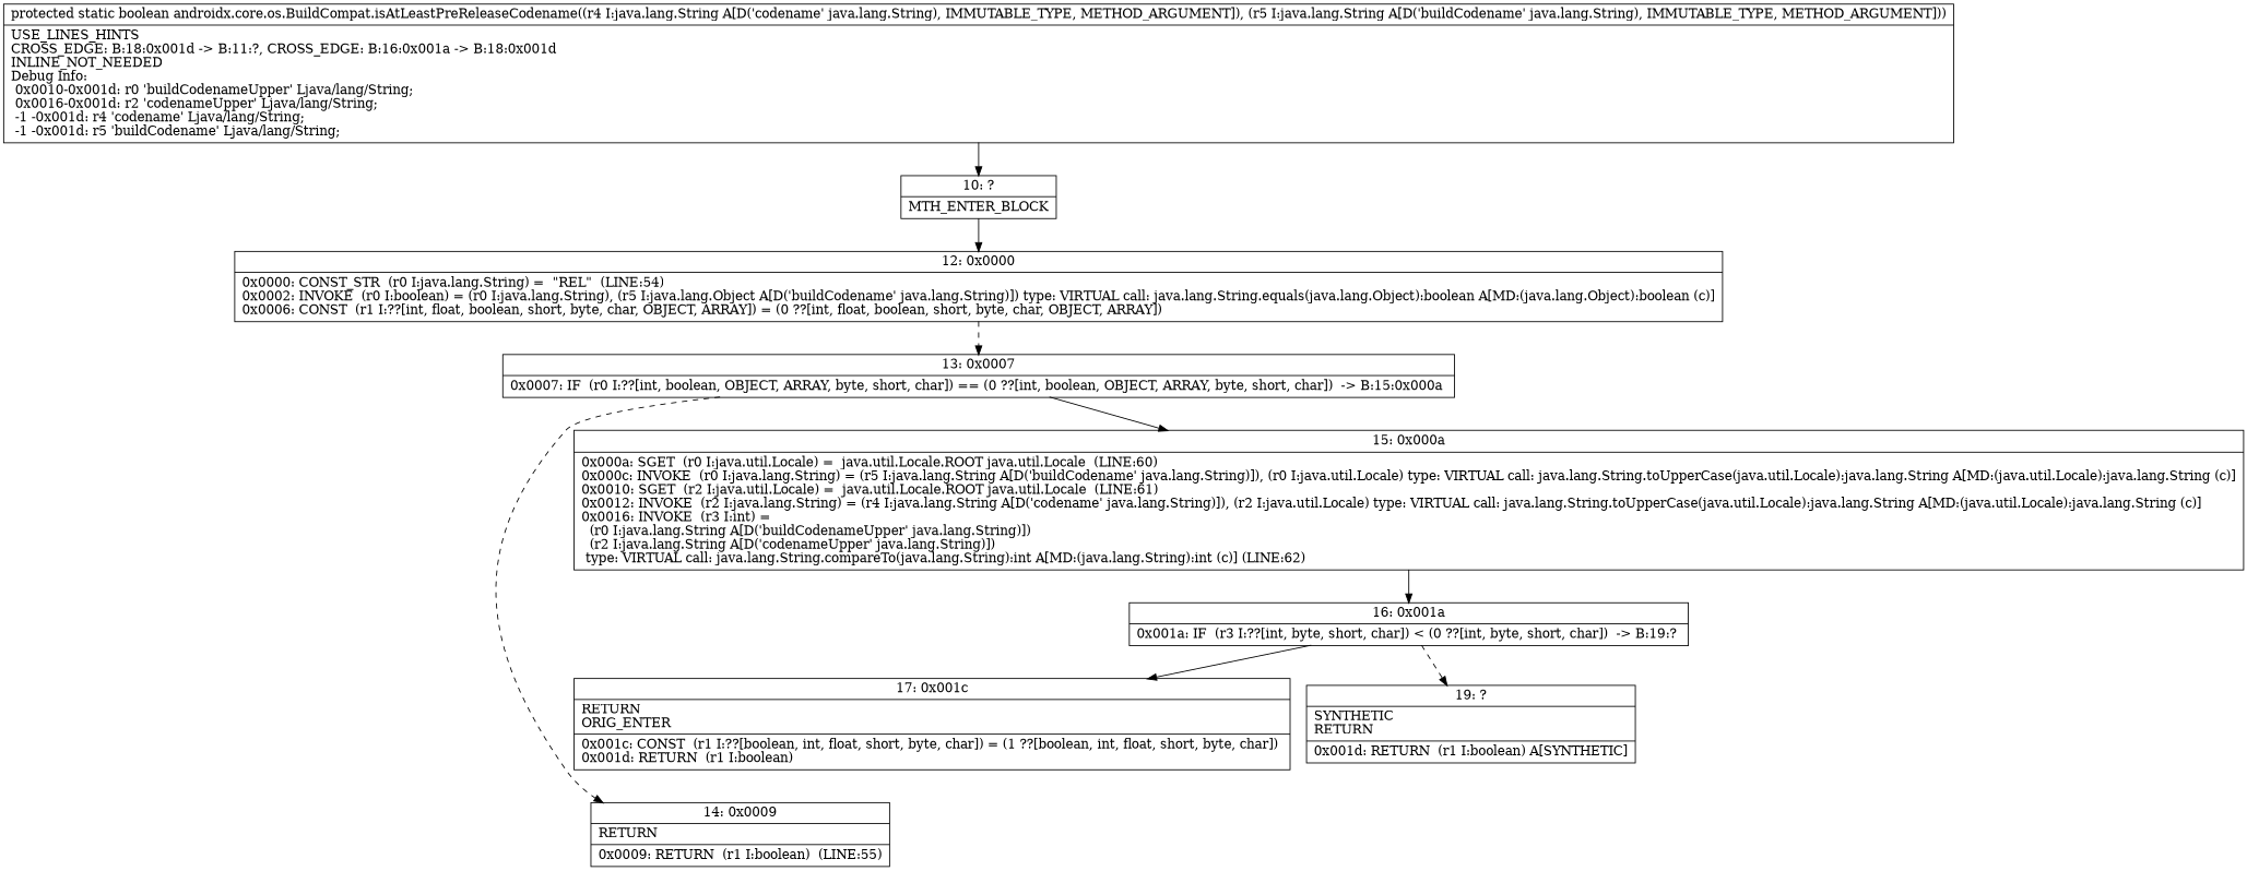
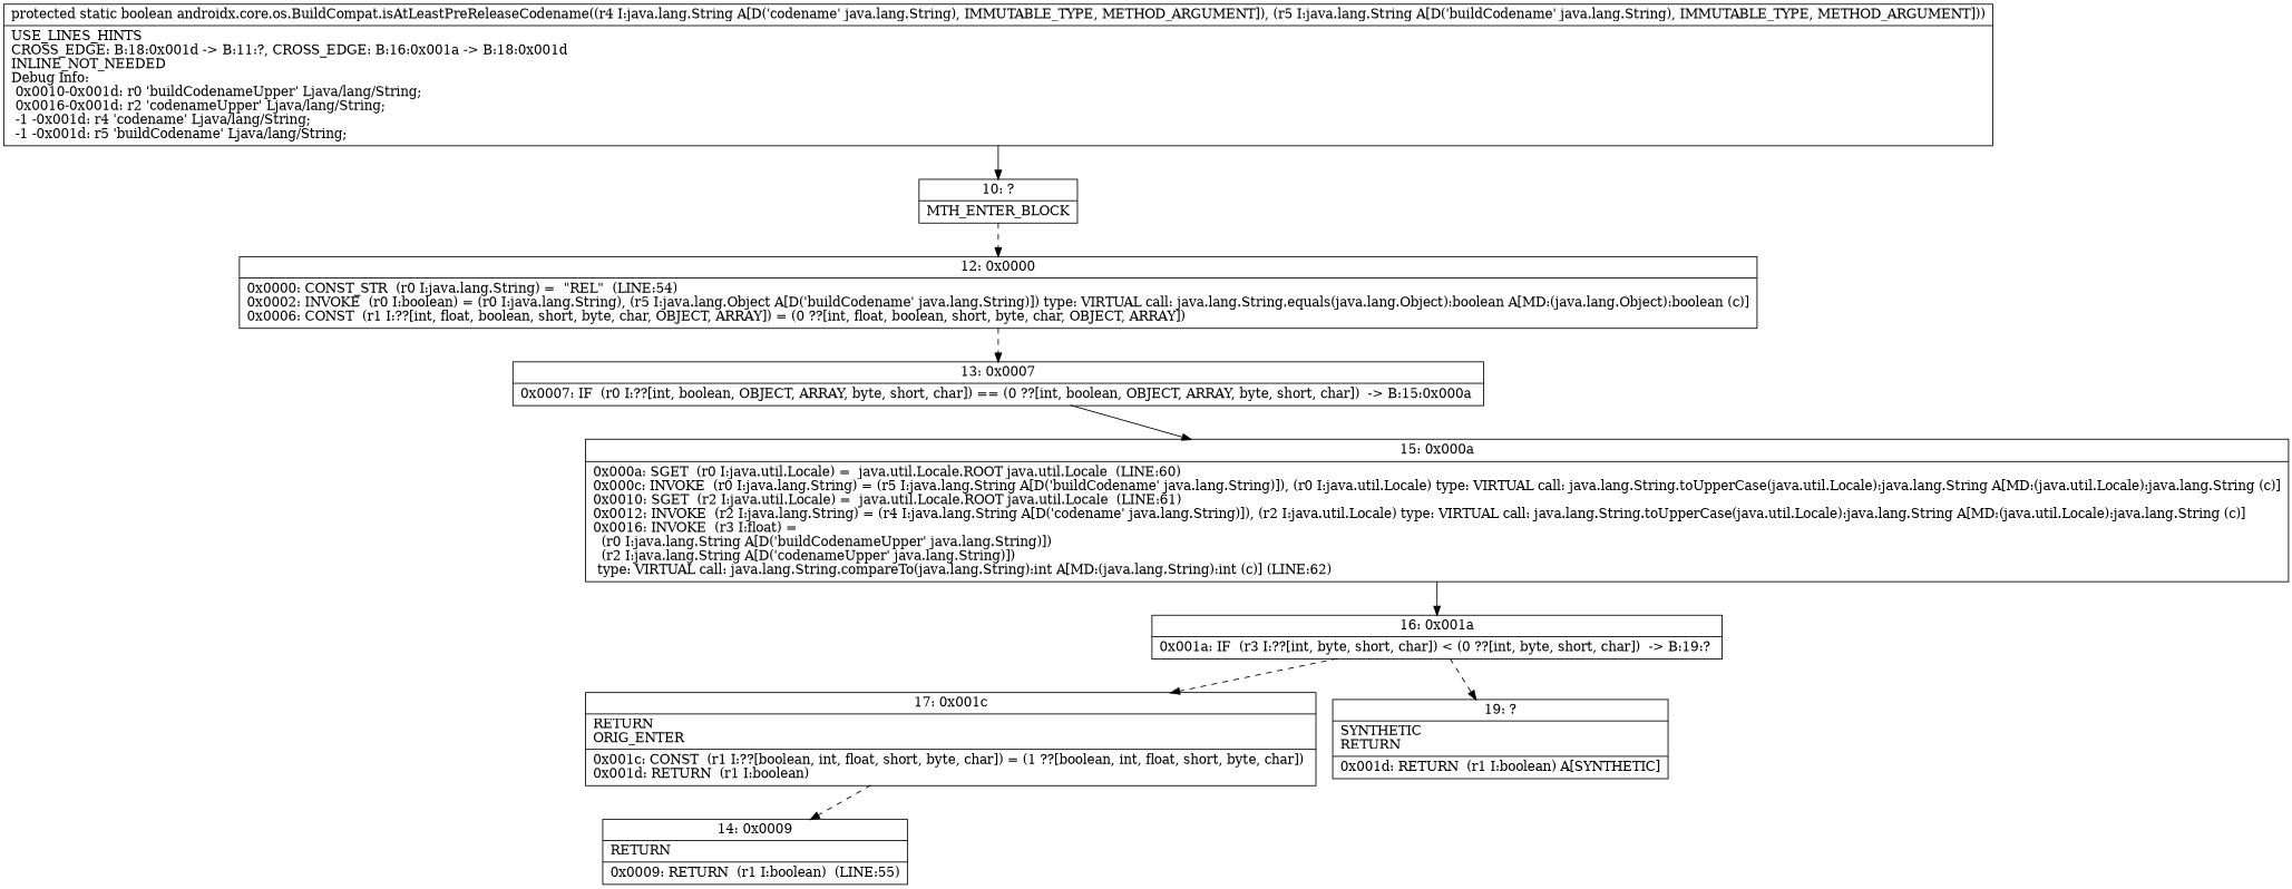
  digraph {
    node [shape=record]
    n1 [label="{10\:\ ?|MTH_ENTER_BLOCK\l}"]
    n2 [label="{12\:\ 0x0000|0x0000: CONST_STR  (r0 I:java.lang.String) =  \"REL\"  (LINE:54)\l0x0002: INVOKE  (r0 I:boolean) = (r0 I:java.lang.String), (r5 I:java.lang.Object A[D('buildCodename' java.lang.String)]) type: VIRTUAL call: java.lang.String.equals(java.lang.Object):boolean A[MD:(java.lang.Object):boolean (c)]\l0x0006: CONST  (r1 I:??[int, float, boolean, short, byte, char, OBJECT, ARRAY]) = (0 ??[int, float, boolean, short, byte, char, OBJECT, ARRAY]) \l}"]
    n3 [label="{13\:\ 0x0007|0x0007: IF  (r0 I:??[int, boolean, OBJECT, ARRAY, byte, short, char]) == (0 ??[int, boolean, OBJECT, ARRAY, byte, short, char])  \-\> B:15:0x000a \l}"]
    n4 [label="{14\:\ 0x0009|RETURN\l|0x0009: RETURN  (r1 I:boolean)  (LINE:55)\l}"]
-   n5 [label="{15\:\ 0x000a|0x000a: SGET  (r0 I:java.util.Locale) =  java.util.Locale.ROOT java.util.Locale  (LINE:60)\l0x000c: INVOKE  (r0 I:java.lang.String) = (r5 I:java.lang.String A[D('buildCodename' java.lang.String)]), (r0 I:java.util.Locale) type: VIRTUAL call: java.lang.String.toUpperCase(java.util.Locale):java.lang.String A[MD:(java.util.Locale):java.lang.String (c)]\l0x0010: SGET  (r2 I:java.util.Locale) =  java.util.Locale.ROOT java.util.Locale  (LINE:61)\l0x0012: INVOKE  (r2 I:java.lang.String) = (r4 I:java.lang.String A[D('codename' java.lang.String)]), (r2 I:java.util.Locale) type: VIRTUAL call: java.lang.String.toUpperCase(java.util.Locale):java.lang.String A[MD:(java.util.Locale):java.lang.String (c)]\l0x0016: INVOKE  (r3 I:int) = \l  (r0 I:java.lang.String A[D('buildCodenameUpper' java.lang.String)])\l  (r2 I:java.lang.String A[D('codenameUpper' java.lang.String)])\l type: VIRTUAL call: java.lang.String.compareTo(java.lang.String):int A[MD:(java.lang.String):int (c)] (LINE:62)\l}"]
+   n5 [label="{15\:\ 0x000a|0x000a: SGET  (r0 I:java.util.Locale) =  java.util.Locale.ROOT java.util.Locale  (LINE:60)\l0x000c: INVOKE  (r0 I:java.lang.String) = (r5 I:java.lang.String A[D('buildCodename' java.lang.String)]), (r0 I:java.util.Locale) type: VIRTUAL call: java.lang.String.toUpperCase(java.util.Locale):java.lang.String A[MD:(java.util.Locale):java.lang.String (c)]\l0x0010: SGET  (r2 I:java.util.Locale) =  java.util.Locale.ROOT java.util.Locale  (LINE:61)\l0x0012: INVOKE  (r2 I:java.lang.String) = (r4 I:java.lang.String A[D('codename' java.lang.String)]), (r2 I:java.util.Locale) type: VIRTUAL call: java.lang.String.toUpperCase(java.util.Locale):java.lang.String A[MD:(java.util.Locale):java.lang.String (c)]\l0x0016: INVOKE  (r3 I:float) = \l  (r0 I:java.lang.String A[D('buildCodenameUpper' java.lang.String)])\l  (r2 I:java.lang.String A[D('codenameUpper' java.lang.String)])\l type: VIRTUAL call: java.lang.String.compareTo(java.lang.String):int A[MD:(java.lang.String):int (c)] (LINE:62)\l}"]
    n6 [label="{16\:\ 0x001a|0x001a: IF  (r3 I:??[int, byte, short, char]) \< (0 ??[int, byte, short, char])  \-\> B:19:? \l}"]
    n7 [label="{17\:\ 0x001c|RETURN\lORIG_ENTER\l|0x001c: CONST  (r1 I:??[boolean, int, float, short, byte, char]) = (1 ??[boolean, int, float, short, byte, char]) \l0x001d: RETURN  (r1 I:boolean) \l}"]
    n8 [label="{19\:\ ?|SYNTHETIC\lRETURN\l|0x001d: RETURN  (r1 I:boolean) A[SYNTHETIC]\l}"]
    n9 [label="{protected static boolean androidx.core.os.BuildCompat.isAtLeastPreReleaseCodename((r4 I:java.lang.String A[D('codename' java.lang.String), IMMUTABLE_TYPE, METHOD_ARGUMENT]), (r5 I:java.lang.String A[D('buildCodename' java.lang.String), IMMUTABLE_TYPE, METHOD_ARGUMENT]))  | USE_LINES_HINTS\lCROSS_EDGE: B:18:0x001d \-\> B:11:?, CROSS_EDGE: B:16:0x001a \-\> B:18:0x001d\lINLINE_NOT_NEEDED\lDebug Info:\l  0x0010\-0x001d: r0 'buildCodenameUpper' Ljava\/lang\/String;\l  0x0016\-0x001d: r2 'codenameUpper' Ljava\/lang\/String;\l  \-1 \-0x001d: r4 'codename' Ljava\/lang\/String;\l  \-1 \-0x001d: r5 'buildCodename' Ljava\/lang\/String;\l}"]
-   n1 -> n2
+   n1 -> n2 [style=dashed]
    n2 -> n3 [style=dashed]
-   n3 -> n4 [style=dashed]
+   n7 -> n4 [style=dashed]
    n3 -> n5
    n5 -> n6
-   n6 -> n7 [style=solid]
+   n6 -> n7 [style=dashed]
    n6 -> n8 [style=dashed]
    n9 -> n1
  }
